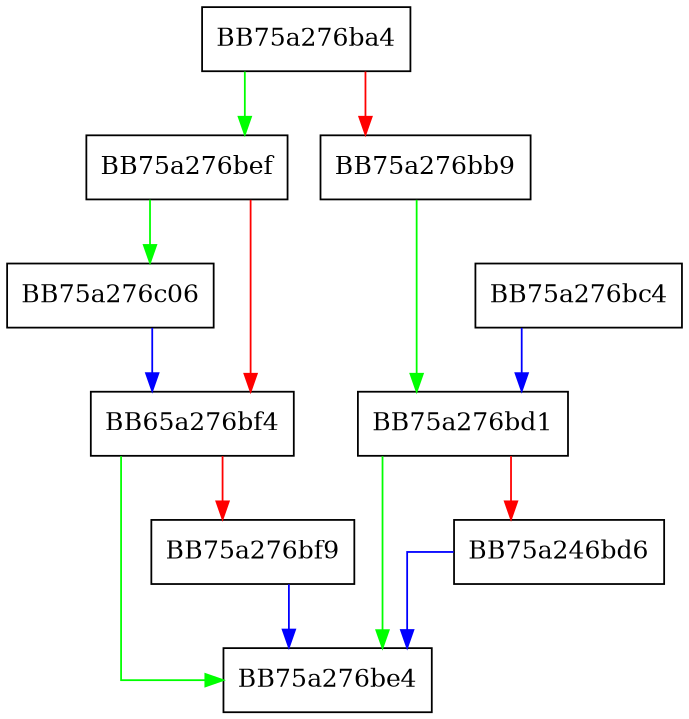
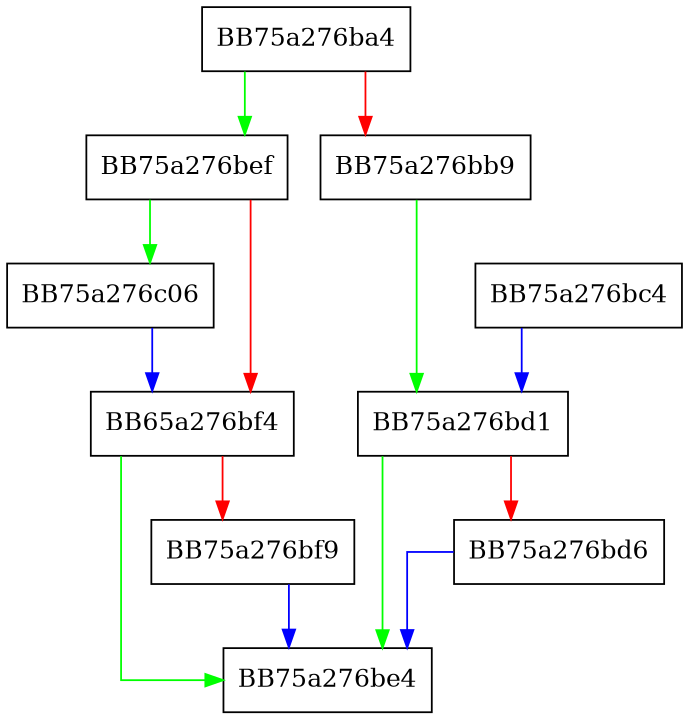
  digraph {
    splines=ortho
    node [shape=box]
    edge [color=green]
    BB75a276ba4
    BB75a276bef
    BB75a276bb9
    BB75a276c06
    n5 [label=BB65a276bf4]
    BB75a276bd1
    BB75a276be4
    BB75a276bf9
-   BB75a276bd6 [label=BB75a246bd6]
+   BB75a276bd6
    BB75a276bc4
    BB75a276ba4 -> BB75a276bef
    BB75a276ba4 -> BB75a276bb9 [color=red]
    BB75a276bef -> BB75a276c06
    BB75a276bef -> n5 [color=red]
    BB75a276bb9 -> BB75a276bd1
    BB75a276c06 -> n5 [color=blue]
    n5 -> BB75a276be4
    n5 -> BB75a276bf9 [color=red]
    BB75a276bd1 -> BB75a276be4
    BB75a276bd1 -> BB75a276bd6 [color=red]
    BB75a276bf9 -> BB75a276be4 [color=blue]
    BB75a276bd6 -> BB75a276be4 [color=blue]
    BB75a276bc4 -> BB75a276bd1 [color=blue]
  }
